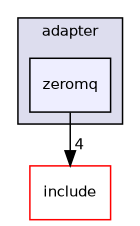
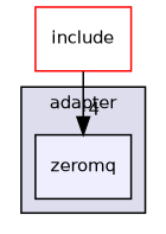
  digraph {
    compound=true
    node [fontname=Helvetica fontsize=10 shape=box style=filled]
    n1 [fillcolor="#eeeeff" label=zeromq pencolor=black]
    n2 [color=red fillcolor=white label=include]
    subgraph cluster_1 {
      bgcolor="#ddddee"
      fontname=Helvetica
      fontsize=10
      label=adapter
      pencolor=black
      n1
    }
-   n1 -> n2 [headlabel=4 labeldistance=1.5 labelfontname=Helvetica labelfontsize=10]
+   n2 -> n1 [headlabel=4 labeldistance=1.5 labelfontname=Helvetica labelfontsize=10]
  }
